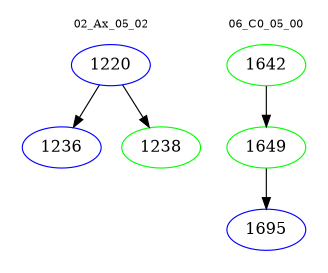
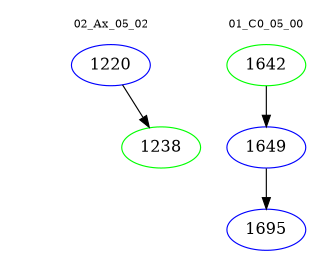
  digraph {
    node [color=blue]
    edge [color=black]
    n1 [label=1220]
-   n2 [label=1236]
    n3 [color=green label=1238]
    n4 [color=green label=1642]
    n5 [label=1695]
-   n6 [color=green label=1649]
+   n6 [label=1649]
    subgraph cluster_1 {
      color=white
      fontsize=10
      label="02_Ax_05_02"
      n1
-     n2
      n3
    }
    subgraph cluster_2 {
      color=white
      fontsize=10
-     label="06_C0_05_00"
+     label="01_C0_05_00"
      n4
      n5
      n6
    }
-   n1 -> n2
    n1 -> n3
    n4 -> n6
    n6 -> n5
  }
